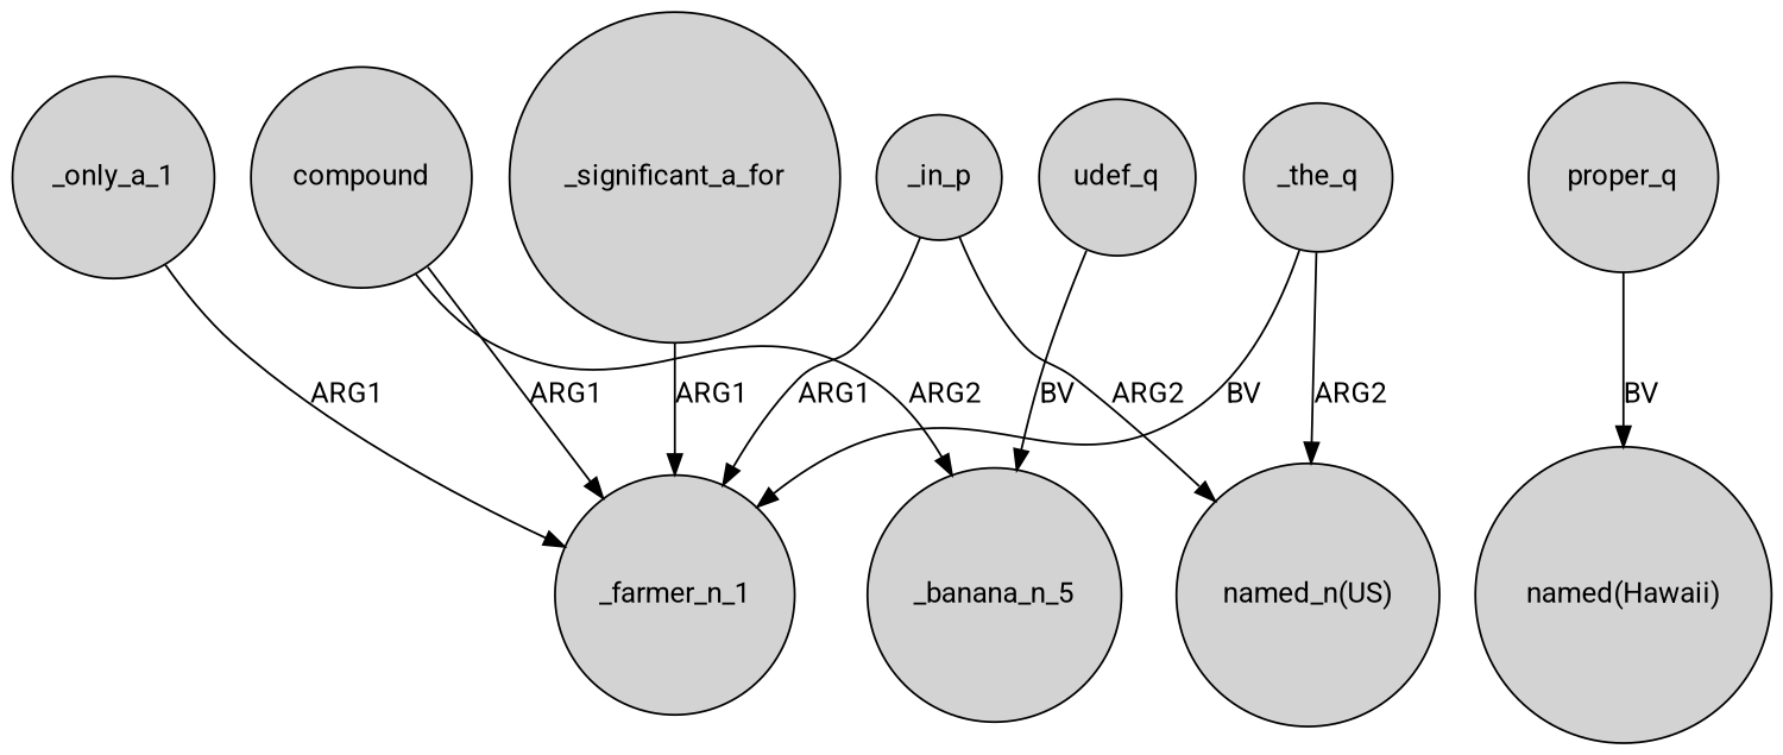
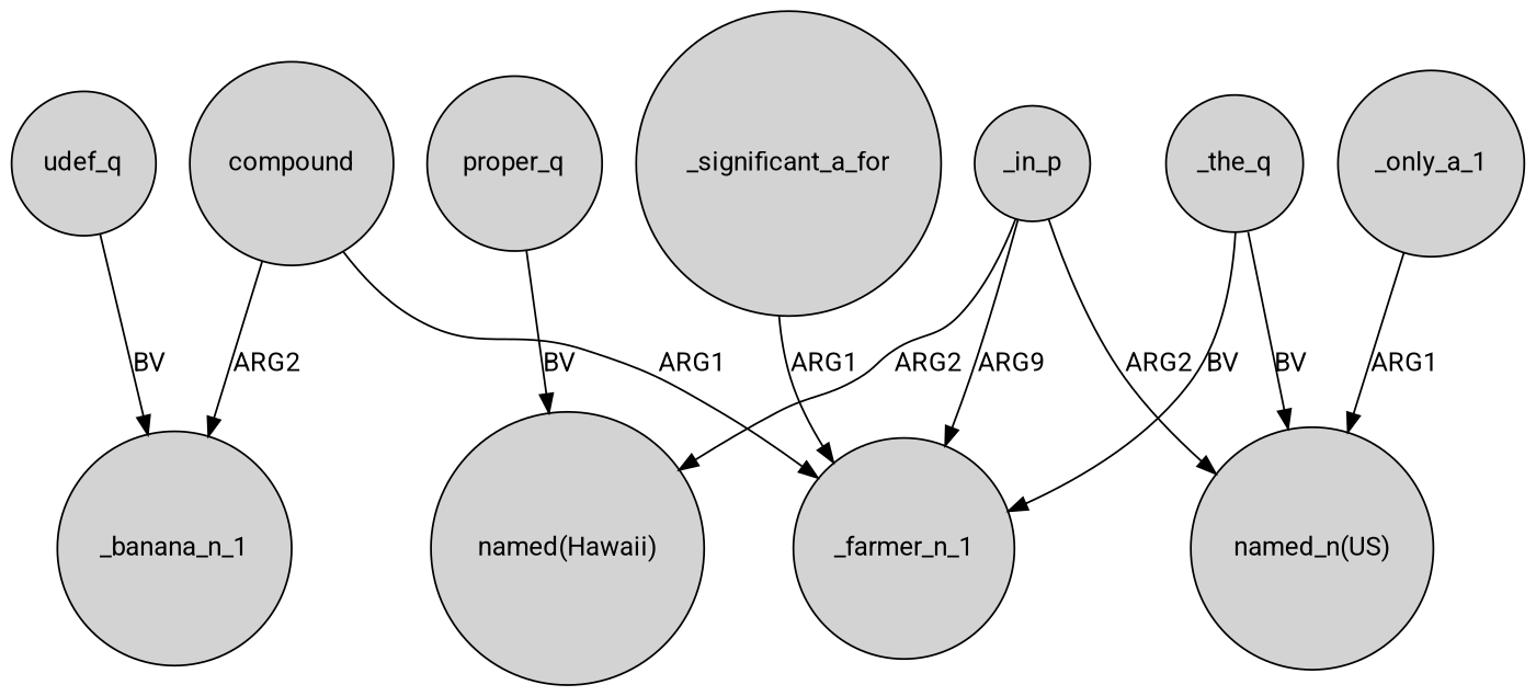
  digraph {
    fontname=Roboto
    node [fontname=Roboto shape=circle style=filled]
    edge [fontname=Roboto]
    compound
    _farmer_n_1
-   _banana_n_1 [label=_banana_n_5]
+   _banana_n_1
    _only_a_1
    _significant_a_for
    _in_p
    "named(Hawaii)"
    "named_n(US)"
    udef_q
    _the_q
    proper_q
    compound -> _farmer_n_1 [label=ARG1]
    compound -> _banana_n_1 [label=ARG2]
-   _only_a_1 -> _farmer_n_1 [label=ARG1]
+   _only_a_1 -> "named_n(US)" [label=ARG1]
    _significant_a_for -> _farmer_n_1 [label=ARG1]
-   _in_p -> _farmer_n_1 [label=ARG1]
+   _in_p -> _farmer_n_1 [label=ARG9]
+   _in_p -> "named(Hawaii)" [label=ARG2]
    _in_p -> "named_n(US)" [label=ARG2]
    udef_q -> _banana_n_1 [label=BV]
    _the_q -> _farmer_n_1 [label=BV]
-   _the_q -> "named_n(US)" [label=ARG2]
+   _the_q -> "named_n(US)" [label=BV]
    proper_q -> "named(Hawaii)" [label=BV]
  }
